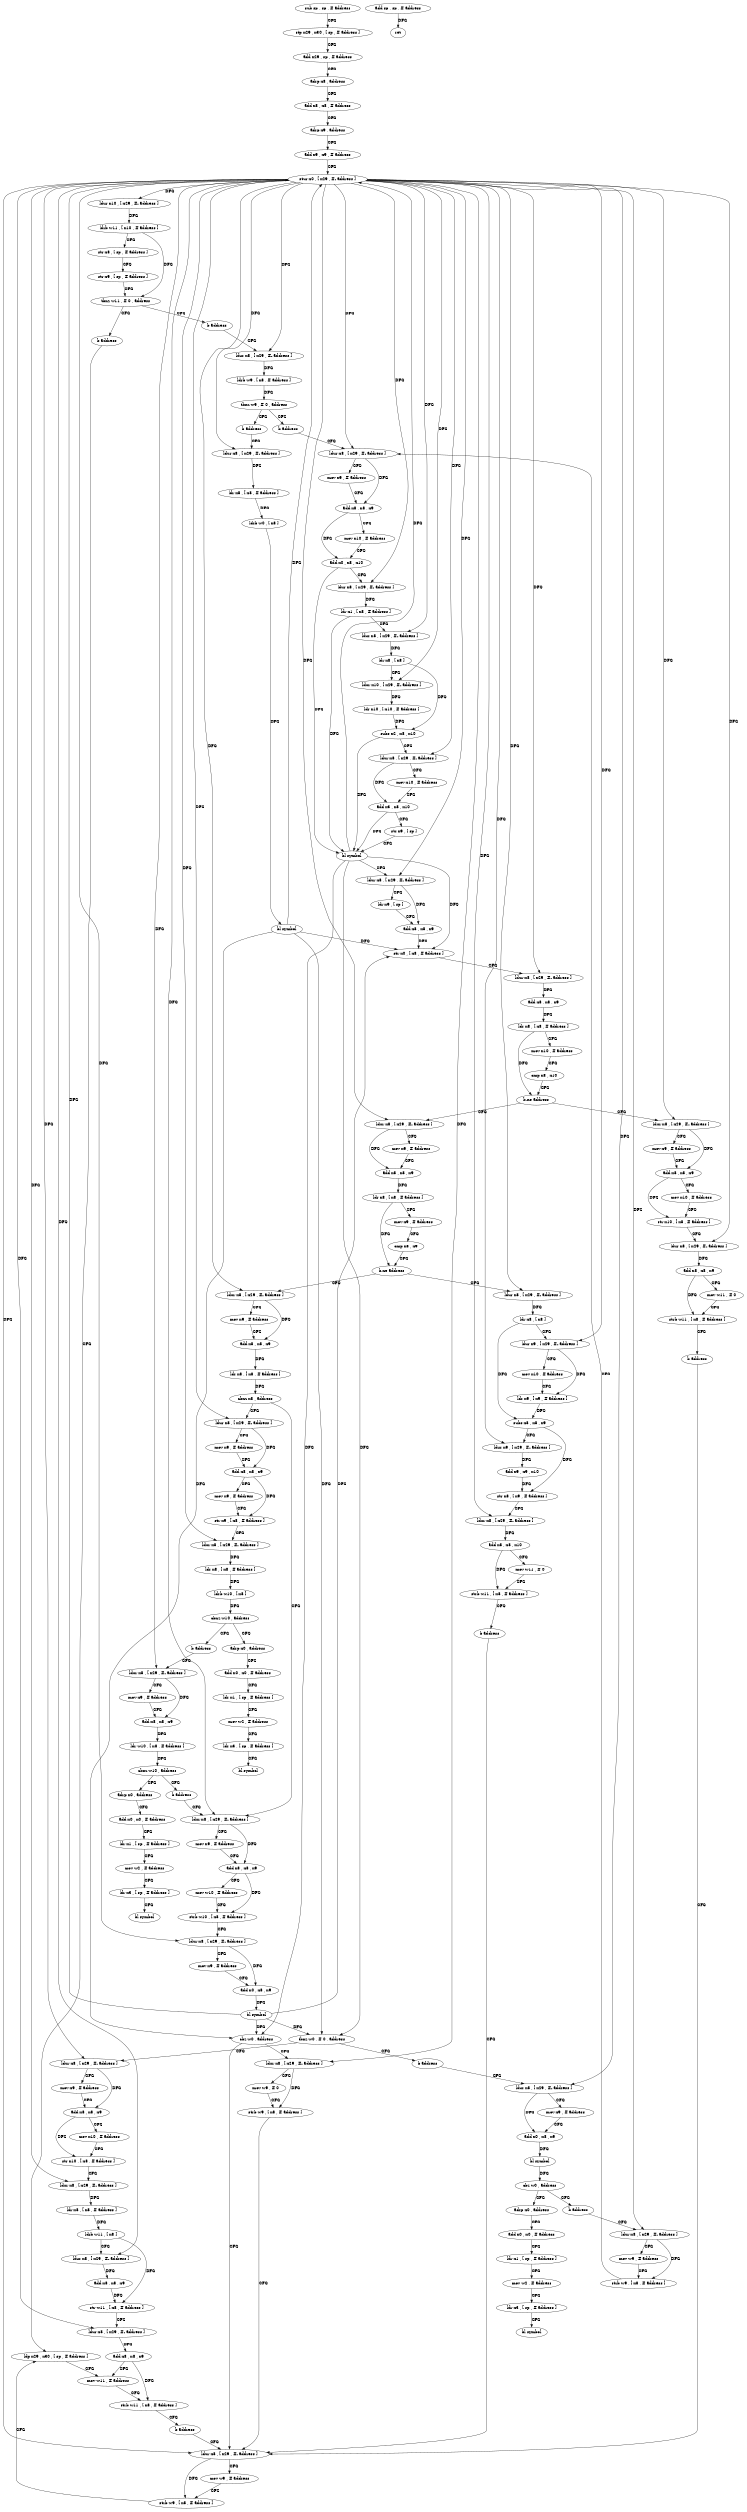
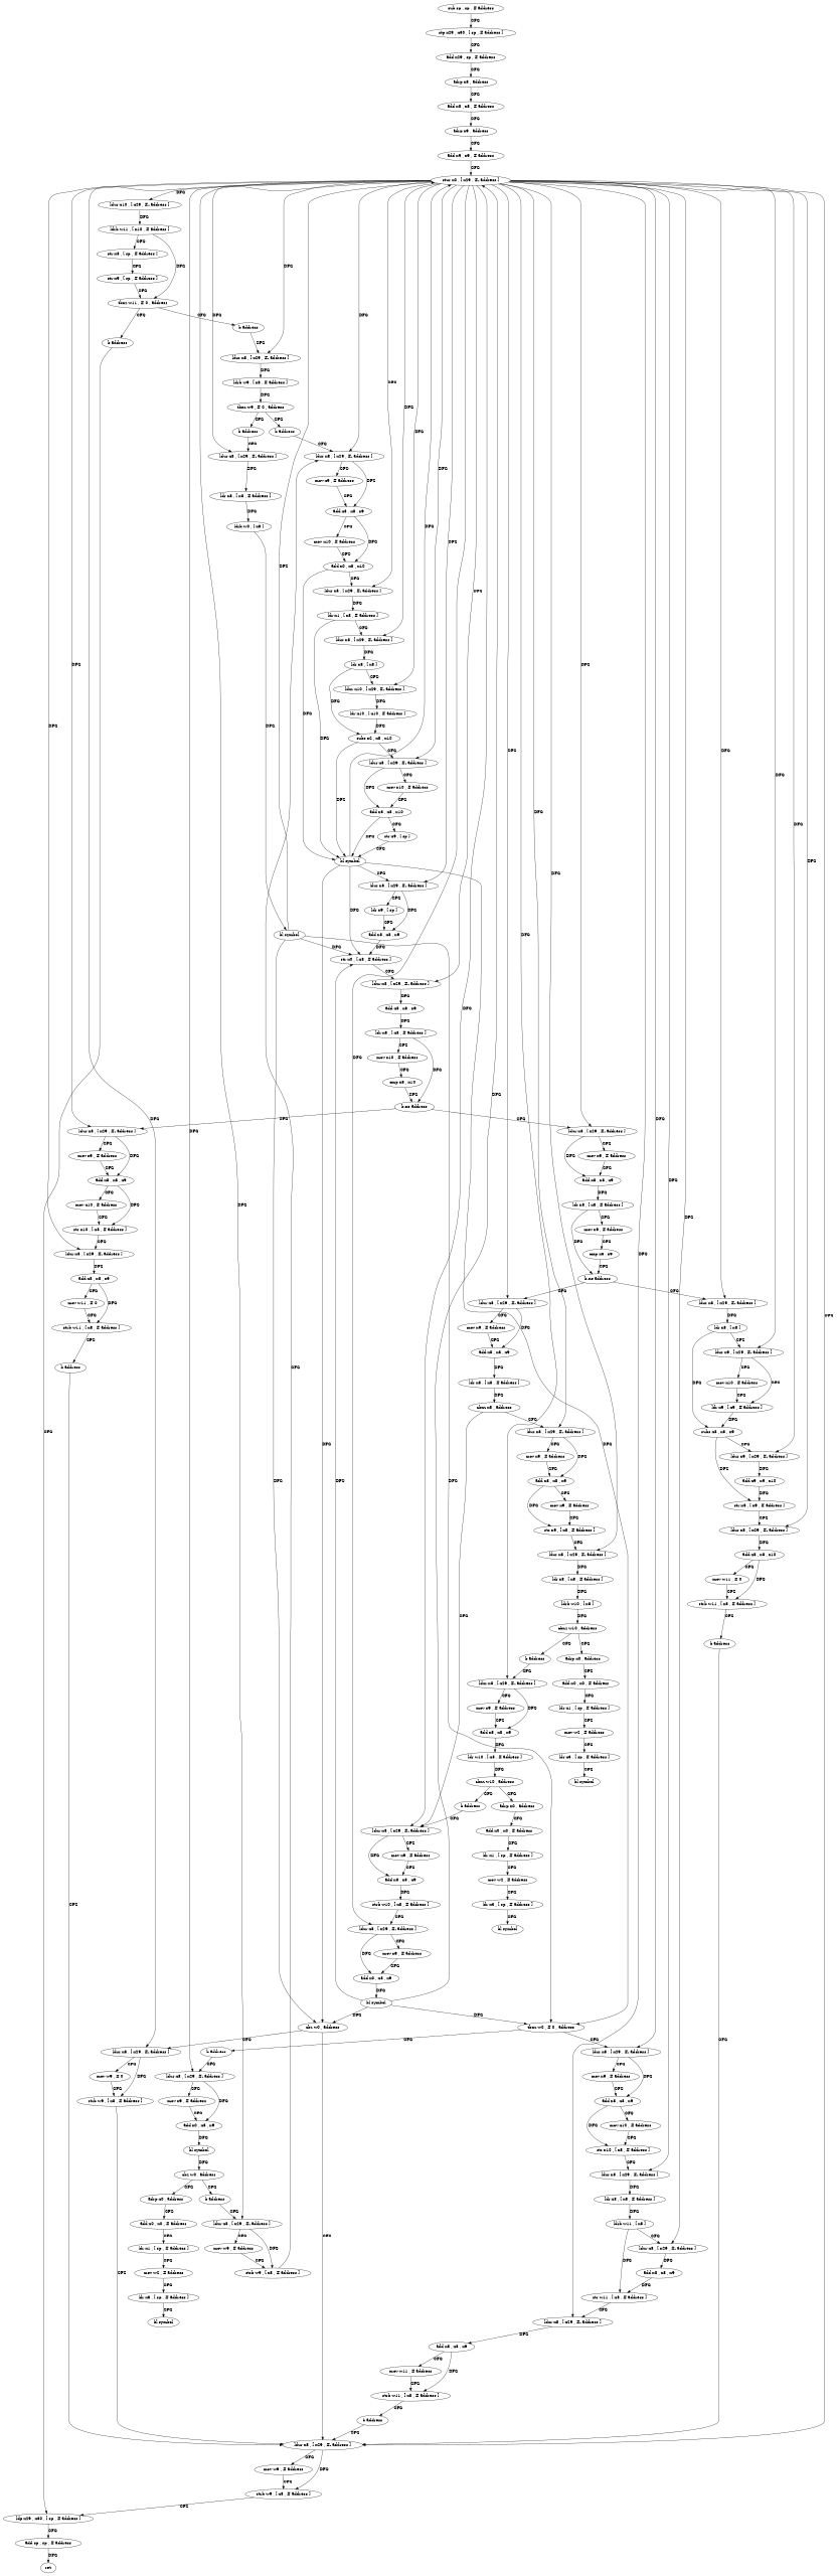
  digraph {
    n1 [label="sub sp , sp , # address"]
    n2 [label="stp x29 , x30 , [ sp , # address ]"]
    n3 [label="add x29 , sp , # address"]
    n4 [label="adrp x8 , address"]
    n5 [label="add x8 , x8 , # address"]
    n6 [label="adrp x9 , address"]
    n7 [label="add x9 , x9 , # address"]
    n8 [label="stur x0 , [ x29 , #- address ]"]
    n9 [label="ldur x10 , [ x29 , #- address ]"]
    n10 [label="ldur x8 , [ x29 , #- address ]"]
    n11 [label="ldur x8 , [ x29 , #- address ]"]
    n12 [label="ldur x8 , [ x29 , #- address ]"]
    n13 [label="ldur x8 , [ x29 , #- address ]"]
    n14 [label="ldur x8 , [ x29 , #- address ]"]
    n15 [label="ldur x10 , [ x29 , #- address ]"]
    n16 [label="ldur x8 , [ x29 , #- address ]"]
    n17 [label="ldur x8 , [ x29 , #- address ]"]
    n18 [label="ldur x8 , [ x29 , #- address ]"]
    n19 [label="ldur x8 , [ x29 , #- address ]"]
    n20 [label="ldur x8 , [ x29 , #- address ]"]
    n21 [label="ldur x8 , [ x29 , #- address ]"]
    n22 [label="ldur x8 , [ x29 , #- address ]"]
    n23 [label="ldur x8 , [ x29 , #- address ]"]
    n24 [label="ldur x8 , [ x29 , #- address ]"]
    n25 [label="ldur x8 , [ x29 , #- address ]"]
    n26 [label="ldur x8 , [ x29 , #- address ]"]
    n27 [label="ldur x8 , [ x29 , #- address ]"]
    n28 [label="ldur x8 , [ x29 , #- address ]"]
    n29 [label="ldur x8 , [ x29 , #- address ]"]
    n30 [label="ldur x8 , [ x29 , #- address ]"]
    n31 [label="ldur x8 , [ x29 , #- address ]"]
    n32 [label="ldur x9 , [ x29 , #- address ]"]
    n33 [label="ldur x9 , [ x29 , #- address ]"]
    n34 [label="ldur x8 , [ x29 , #- address ]"]
    n35 [label="ldur x8 , [ x29 , #- address ]"]
    n36 [label="ldur x8 , [ x29 , #- address ]"]
    n37 [label="ldur x8 , [ x29 , #- address ]"]
    n38 [label="ldur x8 , [ x29 , #- address ]"]
    n39 [label="ldur x8 , [ x29 , #- address ]"]
    n40 [label="ldrb w11 , [ x10 , # address ]"]
    n41 [label="ldrb w9 , [ x8 , # address ]"]
    n42 [label="mov x9 , # address"]
    n43 [label="add x8 , x8 , x9"]
    n44 [label="ldr x8 , [ x8 , # address ]"]
    n45 [label="ldr x1 , [ x8 , # address ]"]
    n46 [label="ldr x8 , [ x8 ]"]
    n47 [label="ldr x10 , [ x10 , # address ]"]
    n48 [label="mov x10 , # address"]
    n49 [label="add x3 , x8 , x10"]
    n50 [label="ldr x9 , [ sp ]"]
    n51 [label="add x8 , x8 , x9"]
    n52 [label="add x8 , x8 , x9"]
    n53 [label="mov x9 , # address"]
    n54 [label="add x8 , x8 , x9"]
    n55 [label="mov x9 , # address"]
    n56 [label="add x8 , x8 , x9"]
    n57 [label="mov x9 , # address"]
    n58 [label="add x8 , x8 , x9"]
    n59 [label="mov x9 , # address"]
    n60 [label="add x8 , x8 , x9"]
    n61 [label="ldr x8 , [ x8 ]"]
    n62 [label="add x8 , x8 , x9"]
    n63 [label="mov w9 , # address"]
    n64 [label="strb w9 , [ x8 , # address ]"]
    n65 [label="ldr x8 , [ x8 , # address ]"]
    n66 [label="add x8 , x8 , x9"]
    n67 [label="add x8 , x8 , x9"]
    n68 [label="mov x9 , # address"]
    n69 [label="add x0 , x8 , x9"]
    n70 [label="mov x9 , # address"]
    n71 [label="add x8 , x8 , x9"]
    n72 [label="mov x9 , # address"]
    n73 [label="add x8 , x8 , x9"]
    n74 [label="mov x10 , # address"]
    n75 [label="ldr x9 , [ x9 , # address ]"]
    n76 [label="add x9 , x9 , x10"]
    n77 [label="add x8 , x8 , x10"]
    n78 [label="mov x9 , # address"]
    n79 [label="add x0 , x8 , x9"]
    n80 [label="mov w9 , # 0"]
    n81 [label="strb w9 , [ x8 , # address ]"]
    n82 [label="ldr x8 , [ x8 , # address ]"]
    n83 [label="mov w9 , # address"]
    n84 [label="strb w9 , [ x8 , # address ]"]
    n85 [label="mov x9 , # address"]
    n86 [label="add x8 , x8 , x9"]
    n87 [label="str x8 , [ sp , # address ]"]
    n88 [label="tbnz w11 , # 0 , address"]
    n89 [label="str x9 , [ sp , # address ]"]
    n90 [label="b address"]
    n91 [label="b address"]
    n92 [label="ldp x29 , x30 , [ sp , # address ]"]
    n93 [label="add sp , sp , # address"]
    n94 [label=ret]
    n95 [label="tbnz w9 , # 0 , address"]
    n96 [label="b address"]
    n97 [label="b address"]
    n98 [label="mov x10 , # address"]
    n99 [label="add x0 , x8 , x10"]
    n100 [label="ldrb w0 , [ x8 ]"]
    n101 [label="bl symbol"]
    n102 [label="str x0 , [ x8 , # address ]"]
    n103 [label="tbnz w0 , # 0 , address"]
    n104 [label="cbz w0 , address"]
    n105 [label="subs x2 , x8 , x10"]
    n106 [label="str x9 , [ sp ]"]
    n107 [label="b address"]
    n108 [label="ldr x8 , [ x8 , # address ]"]
    n109 [label="mov x10 , # address"]
    n110 [label="b.ne address"]
    n111 [label="cmp x8 , x10"]
    n112 [label="ldr x8 , [ x8 , # address ]"]
    n113 [label="mov x10 , # address"]
    n114 [label="str x10 , [ x8 , # address ]"]
    n115 [label="bl symbol"]
    n116 [label="mov x10 , # address"]
    n117 [label="str x10 , [ x8 , # address ]"]
    n118 [label="mov x9 , # address"]
    n119 [label="b.ne address"]
    n120 [label="cmp x8 , x9"]
    n121 [label="ldr x8 , [ x8 , # address ]"]
    n122 [label="subs x8 , x8 , x9"]
    n123 [label="mov w11 , # 0"]
    n124 [label="strb w11 , [ x8 , # address ]"]
    n125 [label="b address"]
    n126 [label="ldrb w11 , [ x8 ]"]
    n127 [label="str w11 , [ x8 , # address ]"]
    n128 [label="mov w11 , # address"]
    n129 [label="strb w11 , [ x8 , # address ]"]
    n130 [label="b address"]
    n131 [label="bl symbol"]
    n132 [label="cbnz x8 , address"]
-   n133 [label="mov w10 , # address"]
    n134 [label="strb w10 , [ x8 , # address ]"]
    n135 [label="mov x9 , # address"]
    n136 [label="str x9 , [ x8 , # address ]"]
    n137 [label="str x8 , [ x9 , # address ]"]
    n138 [label="mov w11 , # 0"]
    n139 [label="strb w11 , [ x8 , # address ]"]
    n140 [label="b address"]
    n141 [label="cbz w0 , address"]
    n142 [label="adrp x0 , address"]
    n143 [label="b address"]
    n144 [label="add x0 , x0 , # address"]
    n145 [label="ldr x1 , [ sp , # address ]"]
    n146 [label="bl symbol"]
    n147 [label="ldrb w10 , [ x8 ]"]
    n148 [label="cbnz w10 , address"]
    n149 [label="adrp x0 , address"]
    n150 [label="b address"]
    n151 [label="add x0 , x0 , # address"]
    n152 [label="ldr x1 , [ sp , # address ]"]
    n153 [label="mov w2 , # address"]
    n154 [label="ldr x3 , [ sp , # address ]"]
    n155 [label="bl symbol"]
    n156 [label="mov w2 , # address"]
    n157 [label="ldr x3 , [ sp , # address ]"]
    n158 [label="bl symbol"]
    n159 [label="ldr w10 , [ x8 , # address ]"]
    n160 [label="cbnz w10 , address"]
    n161 [label="adrp x0 , address"]
    n162 [label="b address"]
    n163 [label="add x0 , x0 , # address"]
    n164 [label="ldr x1 , [ sp , # address ]"]
    n165 [label="mov w2 , # address"]
    n166 [label="ldr x3 , [ sp , # address ]"]
    n167 [label="bl symbol"]
    n1 -> n2 [label=CFG]
    n2 -> n3 [label=CFG]
    n3 -> n4 [label=CFG]
    n4 -> n5 [label=CFG]
    n5 -> n6 [label=CFG]
    n6 -> n7 [label=CFG]
    n7 -> n8 [label=CFG]
    n8 -> n9 [label=DFG]
    n8 -> n10 [label=DFG]
    n8 -> n11 [label=DFG]
    n8 -> n12 [label=DFG]
    n8 -> n13 [label=DFG]
    n8 -> n14 [label=DFG]
    n8 -> n15 [label=DFG]
    n8 -> n16 [label=DFG]
    n8 -> n17 [label=DFG]
    n8 -> n18 [label=DFG]
    n8 -> n19 [label=DFG]
    n8 -> n20 [label=DFG]
    n8 -> n21 [label=DFG]
    n8 -> n22 [label=DFG]
    n8 -> n23 [label=DFG]
    n8 -> n24 [label=DFG]
    n8 -> n25 [label=DFG]
    n8 -> n26 [label=DFG]
    n8 -> n27 [label=DFG]
    n8 -> n28 [label=DFG]
    n8 -> n29 [label=DFG]
    n8 -> n30 [label=DFG]
    n8 -> n31 [label=DFG]
    n8 -> n32 [label=DFG]
    n8 -> n33 [label=DFG]
    n8 -> n34 [label=DFG]
    n8 -> n35 [label=DFG]
    n8 -> n36 [label=DFG]
    n8 -> n37 [label=DFG]
    n8 -> n38 [label=DFG]
    n8 -> n39 [label=DFG]
    n9 -> n40 [label=DFG]
    n10 -> n41 [label=DFG]
    n11 -> n42 [label=CFG]
    n11 -> n43 [label=DFG]
    n12 -> n44 [label=DFG]
    n13 -> n45 [label=DFG]
    n14 -> n46 [label=DFG]
    n15 -> n47 [label=DFG]
    n16 -> n48 [label=CFG]
    n16 -> n49 [label=DFG]
    n17 -> n50 [label=CFG]
    n17 -> n51 [label=DFG]
    n18 -> n52 [label=DFG]
    n19 -> n53 [label=CFG]
    n19 -> n54 [label=DFG]
    n20 -> n55 [label=CFG]
    n20 -> n56 [label=DFG]
    n21 -> n57 [label=CFG]
    n21 -> n58 [label=DFG]
    n22 -> n59 [label=CFG]
    n22 -> n60 [label=DFG]
    n23 -> n61 [label=DFG]
    n24 -> n62 [label=DFG]
    n25 -> n63 [label=CFG]
    n25 -> n64 [label=DFG]
    n26 -> n65 [label=DFG]
    n27 -> n66 [label=DFG]
    n28 -> n67 [label=DFG]
    n29 -> n68 [label=CFG]
    n29 -> n69 [label=DFG]
    n30 -> n70 [label=CFG]
    n30 -> n71 [label=DFG]
    n31 -> n72 [label=CFG]
    n31 -> n73 [label=DFG]
    n32 -> n74 [label=CFG]
    n32 -> n75 [label=DFG]
    n33 -> n76 [label=DFG]
    n34 -> n77 [label=DFG]
    n35 -> n78 [label=CFG]
    n35 -> n79 [label=DFG]
    n36 -> n80 [label=CFG]
    n36 -> n81 [label=DFG]
    n37 -> n82 [label=DFG]
    n38 -> n83 [label=CFG]
    n38 -> n84 [label=DFG]
    n39 -> n85 [label=CFG]
    n39 -> n86 [label=DFG]
    n40 -> n87 [label=CFG]
    n40 -> n88 [label=DFG]
    n41 -> n95 [label=DFG]
    n42 -> n43 [label=CFG]
    n43 -> n98 [label=CFG]
    n43 -> n99 [label=DFG]
    n44 -> n100 [label=DFG]
    n45 -> n14 [label=CFG]
    n45 -> n101 [label=DFG]
    n46 -> n15 [label=CFG]
    n46 -> n105 [label=DFG]
    n47 -> n105 [label=DFG]
    n48 -> n49 [label=CFG]
    n49 -> n101 [label=DFG]
    n49 -> n106 [label=CFG]
    n50 -> n51 [label=CFG]
    n51 -> n102 [label=DFG]
    n52 -> n108 [label=DFG]
    n53 -> n54 [label=CFG]
    n54 -> n112 [label=DFG]
    n55 -> n56 [label=CFG]
    n56 -> n113 [label=CFG]
    n56 -> n114 [label=DFG]
    n57 -> n58 [label=CFG]
    n58 -> n116 [label=CFG]
    n58 -> n117 [label=DFG]
    n59 -> n60 [label=CFG]
    n60 -> n121 [label=DFG]
    n61 -> n32 [label=CFG]
    n61 -> n122 [label=DFG]
    n62 -> n123 [label=CFG]
    n62 -> n124 [label=DFG]
    n63 -> n64 [label=CFG]
    n64 -> n92 [label=CFG]
    n65 -> n126 [label=DFG]
    n66 -> n127 [label=DFG]
    n67 -> n128 [label=CFG]
    n67 -> n129 [label=DFG]
    n68 -> n69 [label=CFG]
    n69 -> n131 [label=DFG]
    n70 -> n71 [label=CFG]
-   n71 -> n133 [label=CFG]
    n71 -> n134 [label=DFG]
    n72 -> n73 [label=CFG]
    n73 -> n135 [label=CFG]
    n73 -> n136 [label=DFG]
    n74 -> n75 [label=CFG]
    n75 -> n122 [label=DFG]
    n76 -> n137 [label=DFG]
    n77 -> n138 [label=CFG]
    n77 -> n139 [label=DFG]
    n78 -> n79 [label=CFG]
    n79 -> n146 [label=DFG]
    n80 -> n81 [label=CFG]
    n81 -> n25 [label=CFG]
    n82 -> n147 [label=DFG]
    n83 -> n84 [label=CFG]
    n84 -> n11 [label=CFG]
    n85 -> n86 [label=CFG]
    n86 -> n159 [label=DFG]
    n87 -> n89 [label=CFG]
    n88 -> n90 [label=CFG]
    n88 -> n91 [label=CFG]
    n89 -> n88 [label=CFG]
    n90 -> n92 [label=CFG]
    n91 -> n10 [label=CFG]
-   n92 -> n128 [label=CFG]
+   n92 -> n93 [label=CFG]
    n93 -> n94 [label=DFG]
    n95 -> n96 [label=CFG]
    n95 -> n97 [label=CFG]
    n96 -> n11 [label=CFG]
    n97 -> n12 [label=CFG]
    n98 -> n99 [label=CFG]
    n99 -> n13 [label=CFG]
    n99 -> n101 [label=DFG]
    n100 -> n115 [label=DFG]
    n101 -> n8 [label=DFG]
    n101 -> n17 [label=CFG]
    n101 -> n102 [label=DFG]
    n101 -> n103 [label=DFG]
    n101 -> n104 [label=DFG]
    n102 -> n18 [label=CFG]
    n103 -> n21 [label=CFG]
    n103 -> n107 [label=CFG]
    n104 -> n25 [label=CFG]
    n104 -> n36 [label=CFG]
    n105 -> n16 [label=CFG]
    n105 -> n101 [label=DFG]
    n106 -> n101 [label=CFG]
    n107 -> n29 [label=CFG]
    n108 -> n109 [label=CFG]
    n108 -> n110 [label=DFG]
    n109 -> n111 [label=CFG]
    n110 -> n19 [label=CFG]
    n110 -> n20 [label=CFG]
    n111 -> n110 [label=CFG]
    n112 -> n118 [label=CFG]
    n112 -> n119 [label=DFG]
    n113 -> n114 [label=CFG]
    n114 -> n24 [label=CFG]
    n115 -> n8 [label=DFG]
    n115 -> n102 [label=DFG]
    n115 -> n103 [label=DFG]
    n115 -> n104 [label=DFG]
    n116 -> n117 [label=CFG]
    n117 -> n26 [label=CFG]
    n118 -> n120 [label=CFG]
    n119 -> n22 [label=CFG]
    n119 -> n23 [label=CFG]
    n120 -> n119 [label=CFG]
    n121 -> n132 [label=DFG]
    n122 -> n33 [label=CFG]
    n122 -> n137 [label=DFG]
    n123 -> n124 [label=CFG]
    n124 -> n125 [label=CFG]
    n125 -> n25 [label=CFG]
    n126 -> n27 [label=CFG]
    n126 -> n127 [label=DFG]
    n127 -> n28 [label=CFG]
    n128 -> n129 [label=CFG]
    n129 -> n130 [label=CFG]
    n130 -> n25 [label=CFG]
    n131 -> n141 [label=DFG]
    n132 -> n30 [label=CFG]
    n132 -> n31 [label=CFG]
-   n133 -> n134 [label=CFG]
    n134 -> n35 [label=CFG]
    n135 -> n136 [label=CFG]
    n136 -> n37 [label=CFG]
    n137 -> n34 [label=CFG]
    n138 -> n139 [label=CFG]
    n139 -> n140 [label=CFG]
    n140 -> n25 [label=CFG]
    n141 -> n142 [label=CFG]
    n141 -> n143 [label=CFG]
    n142 -> n144 [label=CFG]
    n143 -> n38 [label=CFG]
    n144 -> n145 [label=CFG]
    n145 -> n153 [label=CFG]
    n146 -> n8 [label=DFG]
    n146 -> n102 [label=DFG]
    n146 -> n103 [label=DFG]
    n146 -> n104 [label=DFG]
    n147 -> n148 [label=DFG]
    n148 -> n149 [label=CFG]
    n148 -> n150 [label=CFG]
    n149 -> n151 [label=CFG]
    n150 -> n39 [label=CFG]
    n151 -> n152 [label=CFG]
    n152 -> n156 [label=CFG]
    n153 -> n154 [label=CFG]
    n154 -> n155 [label=CFG]
    n156 -> n157 [label=CFG]
    n157 -> n158 [label=CFG]
    n159 -> n160 [label=DFG]
    n160 -> n161 [label=CFG]
    n160 -> n162 [label=CFG]
    n161 -> n163 [label=CFG]
    n162 -> n30 [label=CFG]
    n163 -> n164 [label=CFG]
    n164 -> n165 [label=CFG]
    n165 -> n166 [label=CFG]
    n166 -> n167 [label=CFG]
  }
